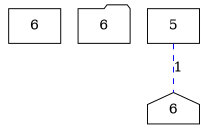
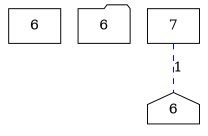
  graph {
    node [shape=box]
    n1 [label=6]
    n2 [label=6 shape=folder]
-   n3 [label=5]
+   n3 [label=7]
    n4 [label=6 shape=house]
    n3 -- n4 [color=blue label=1 style=dashed]
  }
